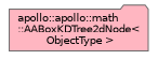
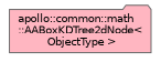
  digraph {
    rankdir=LR
-   n1 [color=gray40 fillcolor=lightpink fontname=Helvetica fontsize=10 height=0.2 label="apollo::apollo::math\l::AABoxKDTree2dNode\<\l ObjectType \>" shape=folder style=filled width=0.4]
+   n1 [color=gray40 fillcolor=lightpink fontname=Helvetica fontsize=10 height=0.2 label="apollo::common::math\l::AABoxKDTree2dNode\<\l ObjectType \>" shape=folder style=filled width=0.4]
  }
